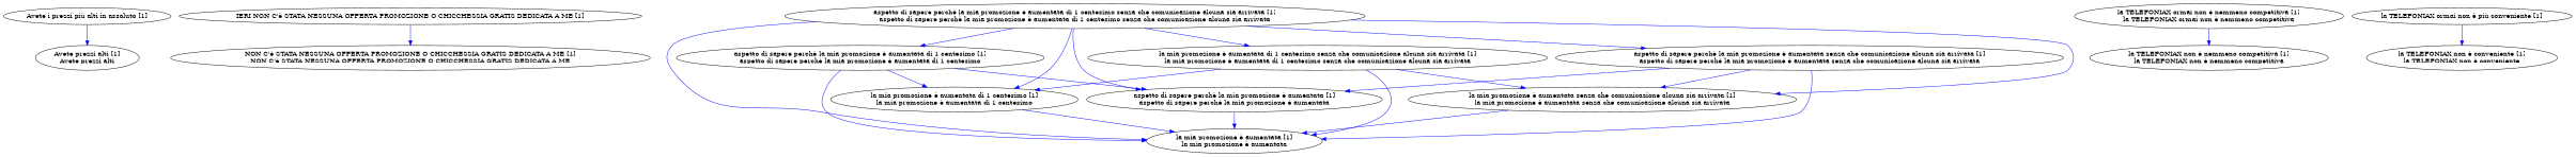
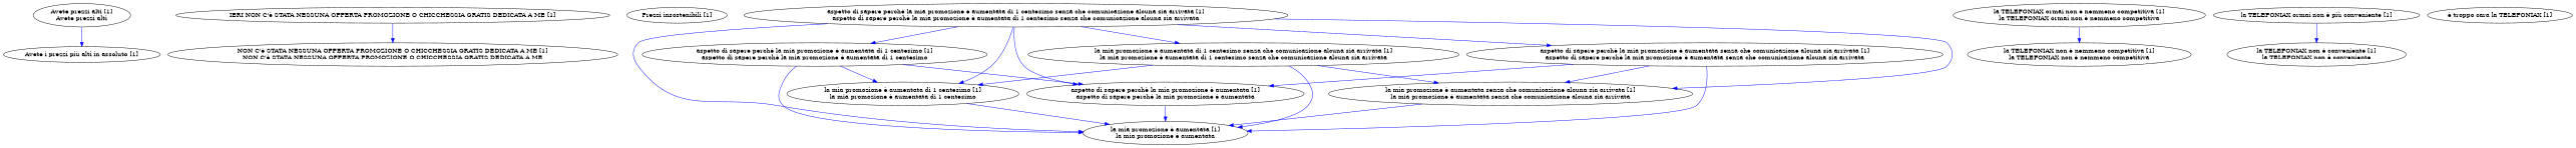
  digraph {
    edge [color=blue]
    "Avete i prezzi più alti in assoluto [1]"
    "Avete prezzi alti [1]\nAvete prezzi alti"
    "IERI NON C'è STATA NESSUNA OFFERTA PROMOZIONE O CHICCHESSIA GRATIS DEDICATA A ME [1]"
    "NON C'è STATA NESSUNA OFFERTA PROMOZIONE O CHICCHESSIA GRATIS DEDICATA A ME [1]\nNON C'è STATA NESSUNA OFFERTA PROMOZIONE O CHICCHESSIA GRATIS DEDICATA A ME"
+   "Prezzi insostenibili [1]"
    "aspetto di sapere perchè la mia promozione è aumentata di 1 centesimo senza che comunicazione alcuna sia arrivata [1]\naspetto di sapere perchè la mia promozione è aumentata di 1 centesimo senza che comunicazione alcuna sia arrivata"
    "la mia promozione è aumentata [1]\nla mia promozione è aumentata"
    "aspetto di sapere perchè la mia promozione è aumentata di 1 centesimo [1]\naspetto di sapere perchè la mia promozione è aumentata di 1 centesimo"
    "la mia promozione è aumentata di 1 centesimo [1]\nla mia promozione è aumentata di 1 centesimo"
    "aspetto di sapere perchè la mia promozione è aumentata [1]\naspetto di sapere perchè la mia promozione è aumentata"
    "la mia promozione è aumentata di 1 centesimo senza che comunicazione alcuna sia arrivata [1]\nla mia promozione è aumentata di 1 centesimo senza che comunicazione alcuna sia arrivata"
    "la mia promozione è aumentata senza che comunicazione alcuna sia arrivata [1]\nla mia promozione è aumentata senza che comunicazione alcuna sia arrivata"
    "aspetto di sapere perchè la mia promozione è aumentata senza che comunicazione alcuna sia arrivata [1]\naspetto di sapere perchè la mia promozione è aumentata senza che comunicazione alcuna sia arrivata"
    "la TELEFONIAX ormai non è nemmeno competitiva [1]\nla TELEFONIAX ormai non è nemmeno competitiva"
    "la TELEFONIAX non è nemmeno competitiva [1]\nla TELEFONIAX non è nemmeno competitiva"
    "la TELEFONIAX ormai non è più conveniente [1]"
    "la TELEFONIAX non è conveniente [1]\nla TELEFONIAX non è conveniente"
-   "Avete i prezzi più alti in assoluto [1]" -> "Avete prezzi alti [1]\nAvete prezzi alti"
+   "è troppo cara la TELEFONIAX [1]"
+   "Avete prezzi alti [1]\nAvete prezzi alti" -> "Avete i prezzi più alti in assoluto [1]"
    "IERI NON C'è STATA NESSUNA OFFERTA PROMOZIONE O CHICCHESSIA GRATIS DEDICATA A ME [1]" -> "NON C'è STATA NESSUNA OFFERTA PROMOZIONE O CHICCHESSIA GRATIS DEDICATA A ME [1]\nNON C'è STATA NESSUNA OFFERTA PROMOZIONE O CHICCHESSIA GRATIS DEDICATA A ME"
    "aspetto di sapere perchè la mia promozione è aumentata di 1 centesimo senza che comunicazione alcuna sia arrivata [1]\naspetto di sapere perchè la mia promozione è aumentata di 1 centesimo senza che comunicazione alcuna sia arrivata" -> "la mia promozione è aumentata [1]\nla mia promozione è aumentata"
    "aspetto di sapere perchè la mia promozione è aumentata di 1 centesimo senza che comunicazione alcuna sia arrivata [1]\naspetto di sapere perchè la mia promozione è aumentata di 1 centesimo senza che comunicazione alcuna sia arrivata" -> "aspetto di sapere perchè la mia promozione è aumentata di 1 centesimo [1]\naspetto di sapere perchè la mia promozione è aumentata di 1 centesimo"
    "aspetto di sapere perchè la mia promozione è aumentata di 1 centesimo senza che comunicazione alcuna sia arrivata [1]\naspetto di sapere perchè la mia promozione è aumentata di 1 centesimo senza che comunicazione alcuna sia arrivata" -> "la mia promozione è aumentata di 1 centesimo [1]\nla mia promozione è aumentata di 1 centesimo"
    "aspetto di sapere perchè la mia promozione è aumentata di 1 centesimo senza che comunicazione alcuna sia arrivata [1]\naspetto di sapere perchè la mia promozione è aumentata di 1 centesimo senza che comunicazione alcuna sia arrivata" -> "aspetto di sapere perchè la mia promozione è aumentata [1]\naspetto di sapere perchè la mia promozione è aumentata"
    "aspetto di sapere perchè la mia promozione è aumentata di 1 centesimo senza che comunicazione alcuna sia arrivata [1]\naspetto di sapere perchè la mia promozione è aumentata di 1 centesimo senza che comunicazione alcuna sia arrivata" -> "la mia promozione è aumentata di 1 centesimo senza che comunicazione alcuna sia arrivata [1]\nla mia promozione è aumentata di 1 centesimo senza che comunicazione alcuna sia arrivata"
    "aspetto di sapere perchè la mia promozione è aumentata di 1 centesimo senza che comunicazione alcuna sia arrivata [1]\naspetto di sapere perchè la mia promozione è aumentata di 1 centesimo senza che comunicazione alcuna sia arrivata" -> "la mia promozione è aumentata senza che comunicazione alcuna sia arrivata [1]\nla mia promozione è aumentata senza che comunicazione alcuna sia arrivata"
    "aspetto di sapere perchè la mia promozione è aumentata di 1 centesimo senza che comunicazione alcuna sia arrivata [1]\naspetto di sapere perchè la mia promozione è aumentata di 1 centesimo senza che comunicazione alcuna sia arrivata" -> "aspetto di sapere perchè la mia promozione è aumentata senza che comunicazione alcuna sia arrivata [1]\naspetto di sapere perchè la mia promozione è aumentata senza che comunicazione alcuna sia arrivata"
    "aspetto di sapere perchè la mia promozione è aumentata di 1 centesimo [1]\naspetto di sapere perchè la mia promozione è aumentata di 1 centesimo" -> "la mia promozione è aumentata [1]\nla mia promozione è aumentata"
    "aspetto di sapere perchè la mia promozione è aumentata di 1 centesimo [1]\naspetto di sapere perchè la mia promozione è aumentata di 1 centesimo" -> "la mia promozione è aumentata di 1 centesimo [1]\nla mia promozione è aumentata di 1 centesimo"
    "aspetto di sapere perchè la mia promozione è aumentata di 1 centesimo [1]\naspetto di sapere perchè la mia promozione è aumentata di 1 centesimo" -> "aspetto di sapere perchè la mia promozione è aumentata [1]\naspetto di sapere perchè la mia promozione è aumentata"
    "la mia promozione è aumentata di 1 centesimo [1]\nla mia promozione è aumentata di 1 centesimo" -> "la mia promozione è aumentata [1]\nla mia promozione è aumentata"
    "aspetto di sapere perchè la mia promozione è aumentata [1]\naspetto di sapere perchè la mia promozione è aumentata" -> "la mia promozione è aumentata [1]\nla mia promozione è aumentata"
    "la mia promozione è aumentata di 1 centesimo senza che comunicazione alcuna sia arrivata [1]\nla mia promozione è aumentata di 1 centesimo senza che comunicazione alcuna sia arrivata" -> "la mia promozione è aumentata [1]\nla mia promozione è aumentata"
    "la mia promozione è aumentata di 1 centesimo senza che comunicazione alcuna sia arrivata [1]\nla mia promozione è aumentata di 1 centesimo senza che comunicazione alcuna sia arrivata" -> "la mia promozione è aumentata di 1 centesimo [1]\nla mia promozione è aumentata di 1 centesimo"
    "la mia promozione è aumentata di 1 centesimo senza che comunicazione alcuna sia arrivata [1]\nla mia promozione è aumentata di 1 centesimo senza che comunicazione alcuna sia arrivata" -> "la mia promozione è aumentata senza che comunicazione alcuna sia arrivata [1]\nla mia promozione è aumentata senza che comunicazione alcuna sia arrivata"
    "la mia promozione è aumentata senza che comunicazione alcuna sia arrivata [1]\nla mia promozione è aumentata senza che comunicazione alcuna sia arrivata" -> "la mia promozione è aumentata [1]\nla mia promozione è aumentata"
    "aspetto di sapere perchè la mia promozione è aumentata senza che comunicazione alcuna sia arrivata [1]\naspetto di sapere perchè la mia promozione è aumentata senza che comunicazione alcuna sia arrivata" -> "la mia promozione è aumentata [1]\nla mia promozione è aumentata"
    "aspetto di sapere perchè la mia promozione è aumentata senza che comunicazione alcuna sia arrivata [1]\naspetto di sapere perchè la mia promozione è aumentata senza che comunicazione alcuna sia arrivata" -> "aspetto di sapere perchè la mia promozione è aumentata [1]\naspetto di sapere perchè la mia promozione è aumentata"
    "aspetto di sapere perchè la mia promozione è aumentata senza che comunicazione alcuna sia arrivata [1]\naspetto di sapere perchè la mia promozione è aumentata senza che comunicazione alcuna sia arrivata" -> "la mia promozione è aumentata senza che comunicazione alcuna sia arrivata [1]\nla mia promozione è aumentata senza che comunicazione alcuna sia arrivata"
    "la TELEFONIAX ormai non è nemmeno competitiva [1]\nla TELEFONIAX ormai non è nemmeno competitiva" -> "la TELEFONIAX non è nemmeno competitiva [1]\nla TELEFONIAX non è nemmeno competitiva"
    "la TELEFONIAX ormai non è più conveniente [1]" -> "la TELEFONIAX non è conveniente [1]\nla TELEFONIAX non è conveniente"
  }
